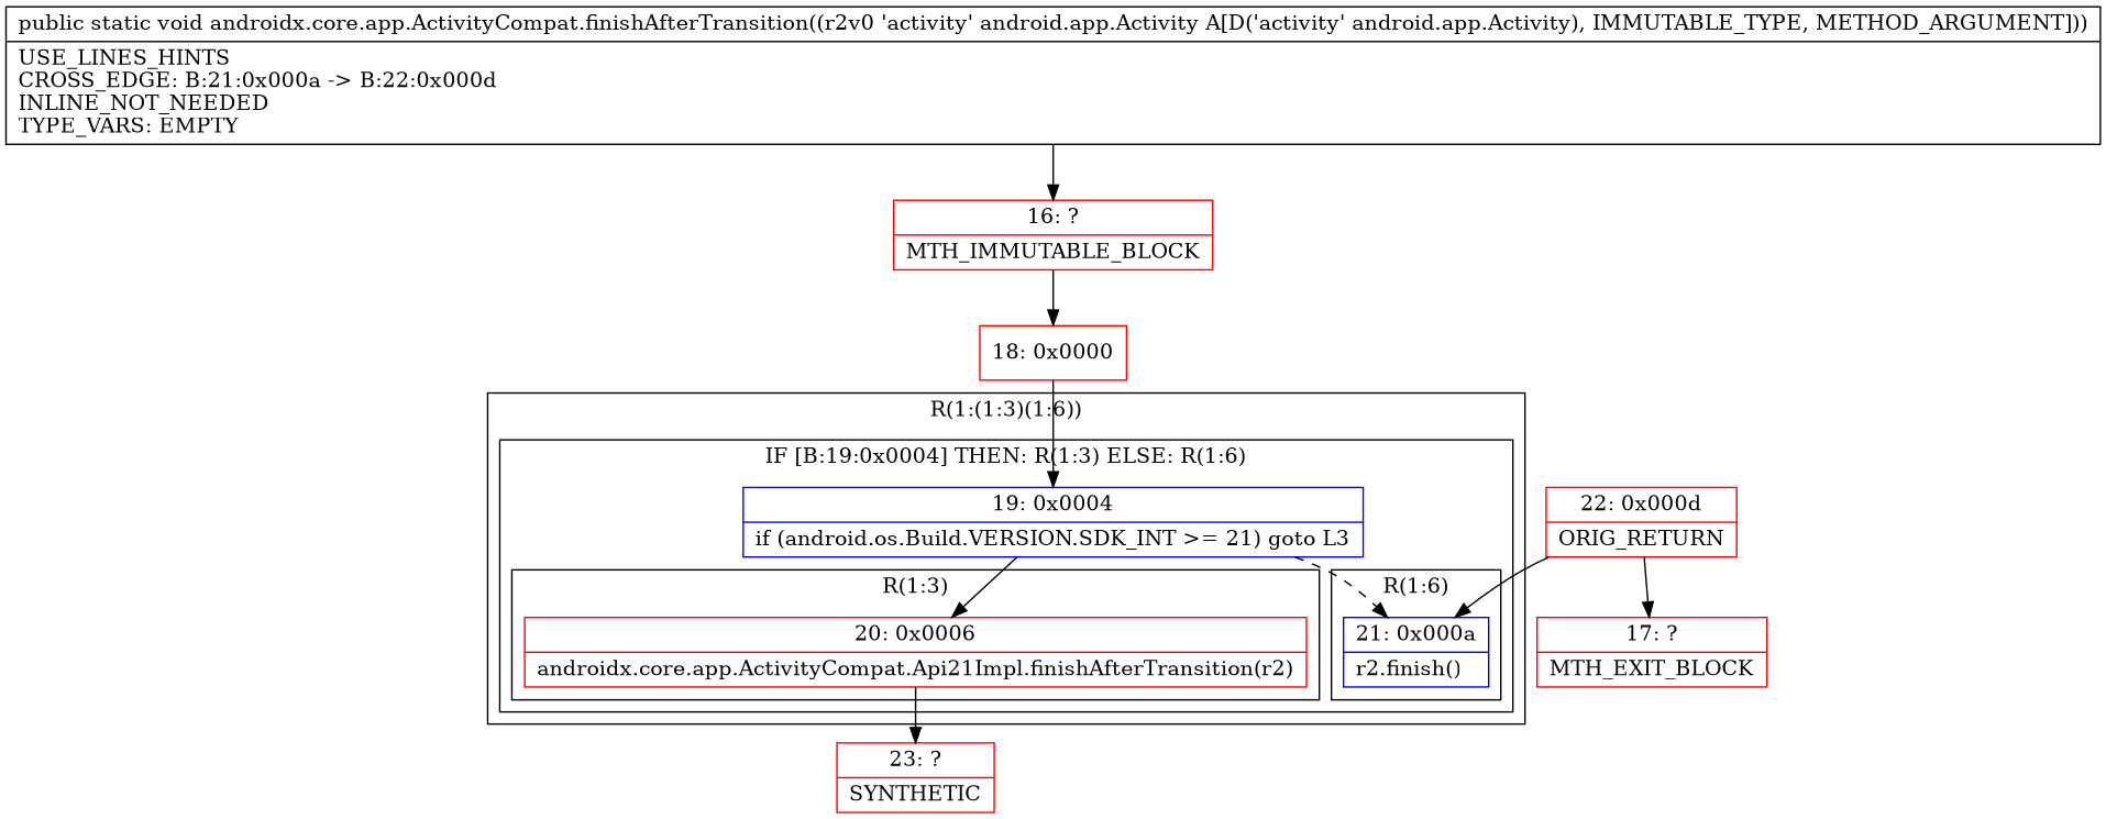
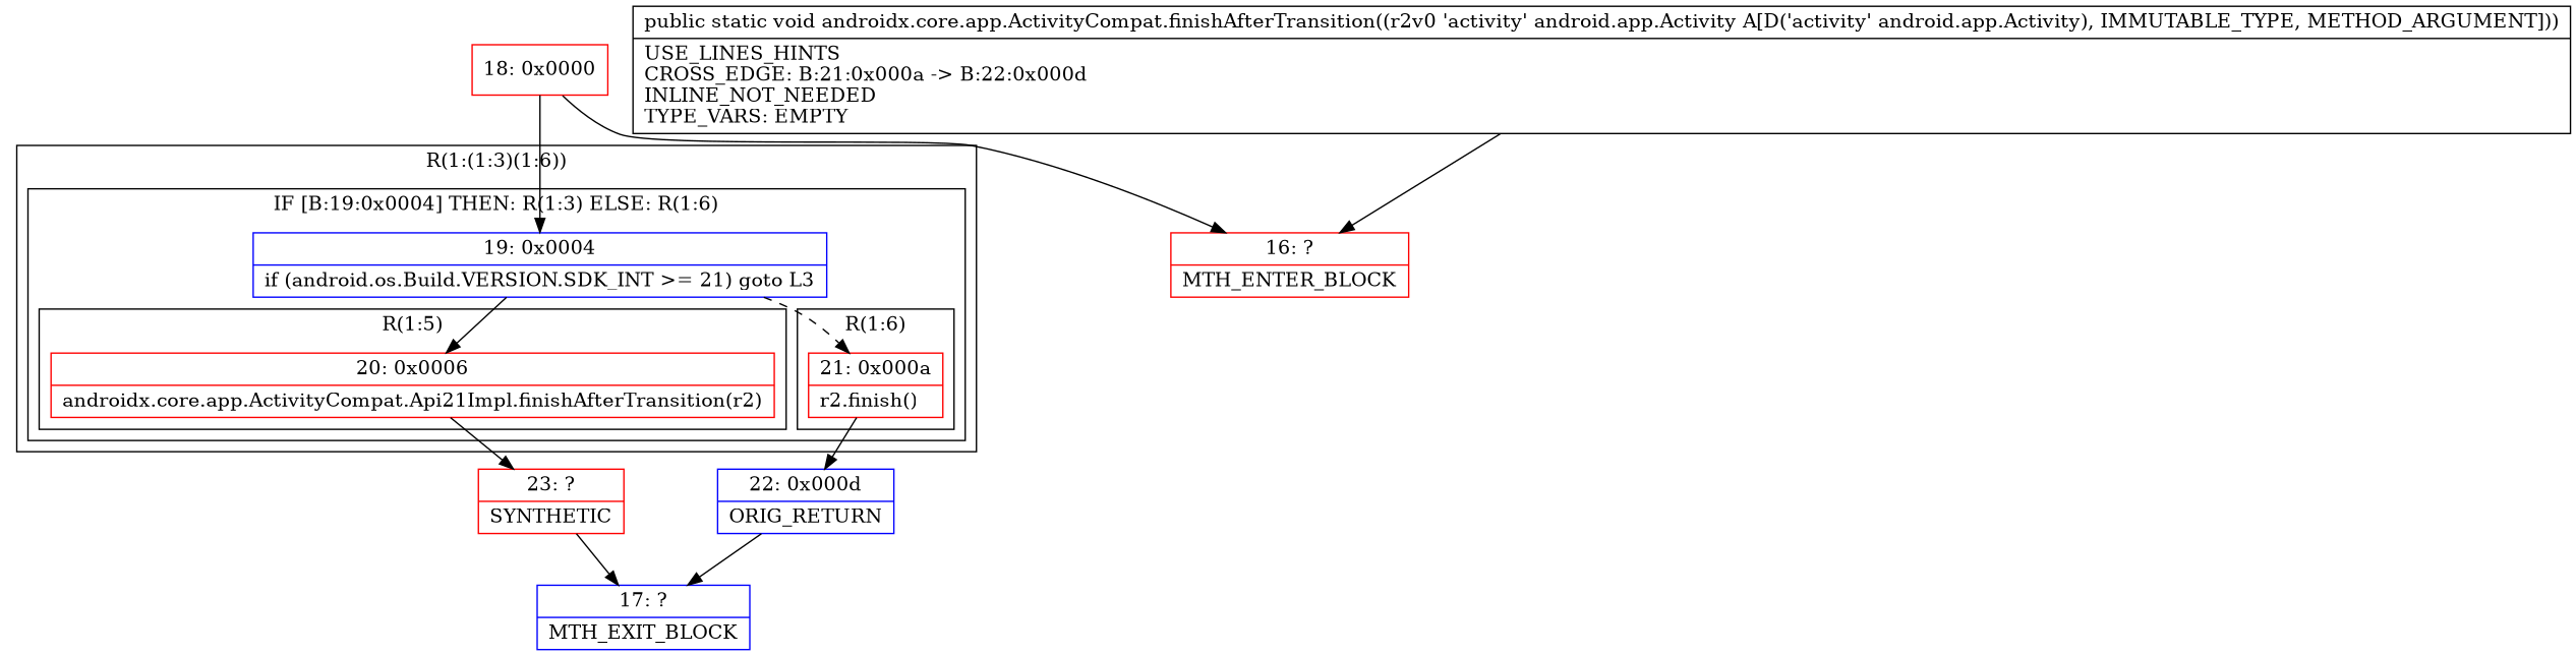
  digraph {
    node [color=red shape=record]
    n1 [label="{20\:\ 0x0006|androidx.core.app.ActivityCompat.Api21Impl.finishAfterTransition(r2)\l}"]
-   n2 [color=blue label="{21\:\ 0x000a|r2.finish()\l}"]
+   n2 [label="{21\:\ 0x000a|r2.finish()\l}"]
    n3 [color=blue label="{19\:\ 0x0004|if (android.os.Build.VERSION.SDK_INT \>= 21) goto L3\l}"]
    n4 [label="{23\:\ ?|SYNTHETIC\l}"]
-   n5 [label="{22\:\ 0x000d|ORIG_RETURN\l}"]
-   n6 [label="{17\:\ ?|MTH_EXIT_BLOCK\l}"]
-   n7 [label="{16\:\ ?|MTH_IMMUTABLE_BLOCK\l}"]
+   n5 [color=blue label="{22\:\ 0x000d|ORIG_RETURN\l}"]
+   n6 [color=blue label="{17\:\ ?|MTH_EXIT_BLOCK\l}"]
+   n7 [label="{16\:\ ?|MTH_ENTER_BLOCK\l}"]
    n8 [label="{18\:\ 0x0000}"]
    n9 [label="{public static void androidx.core.app.ActivityCompat.finishAfterTransition((r2v0 'activity' android.app.Activity A[D('activity' android.app.Activity), IMMUTABLE_TYPE, METHOD_ARGUMENT]))  | USE_LINES_HINTS\lCROSS_EDGE: B:21:0x000a \-\> B:22:0x000d\lINLINE_NOT_NEEDED\lTYPE_VARS: EMPTY\l}" color=""]
    subgraph cluster_1 {
      label="R(1:(1:3)(1:6))"
      subgraph cluster_2 {
        label="IF [B:19:0x0004] THEN: R(1:3) ELSE: R(1:6)"
        n3
        subgraph cluster_3 {
-         label="R(1:3)"
+         label="R(1:5)"
          n1
        }
        subgraph cluster_4 {
          label="R(1:6)"
          n2
        }
      }
    }
    n1 -> n4
-   n5 -> n2
+   n2 -> n5
    n3 -> n1
    n3 -> n2 [style=dashed]
+   n4 -> n6
    n5 -> n6
-   n7 -> n8
+   n8 -> n7
    n8 -> n3
    n9 -> n7
  }
